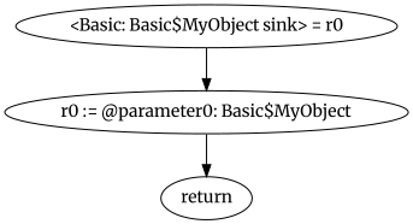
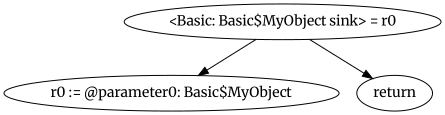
  digraph {
    fontname=Merriweather
    node [fontname=Merriweather]
    edge [fontname=Merriweather]
    "<Basic: Basic$MyObject sink> = r0"
    "r0 := @parameter0: Basic$MyObject"
    return
    "<Basic: Basic$MyObject sink> = r0" -> "r0 := @parameter0: Basic$MyObject"
-   "r0 := @parameter0: Basic$MyObject" -> return
+   "<Basic: Basic$MyObject sink> = r0" -> return
  }
